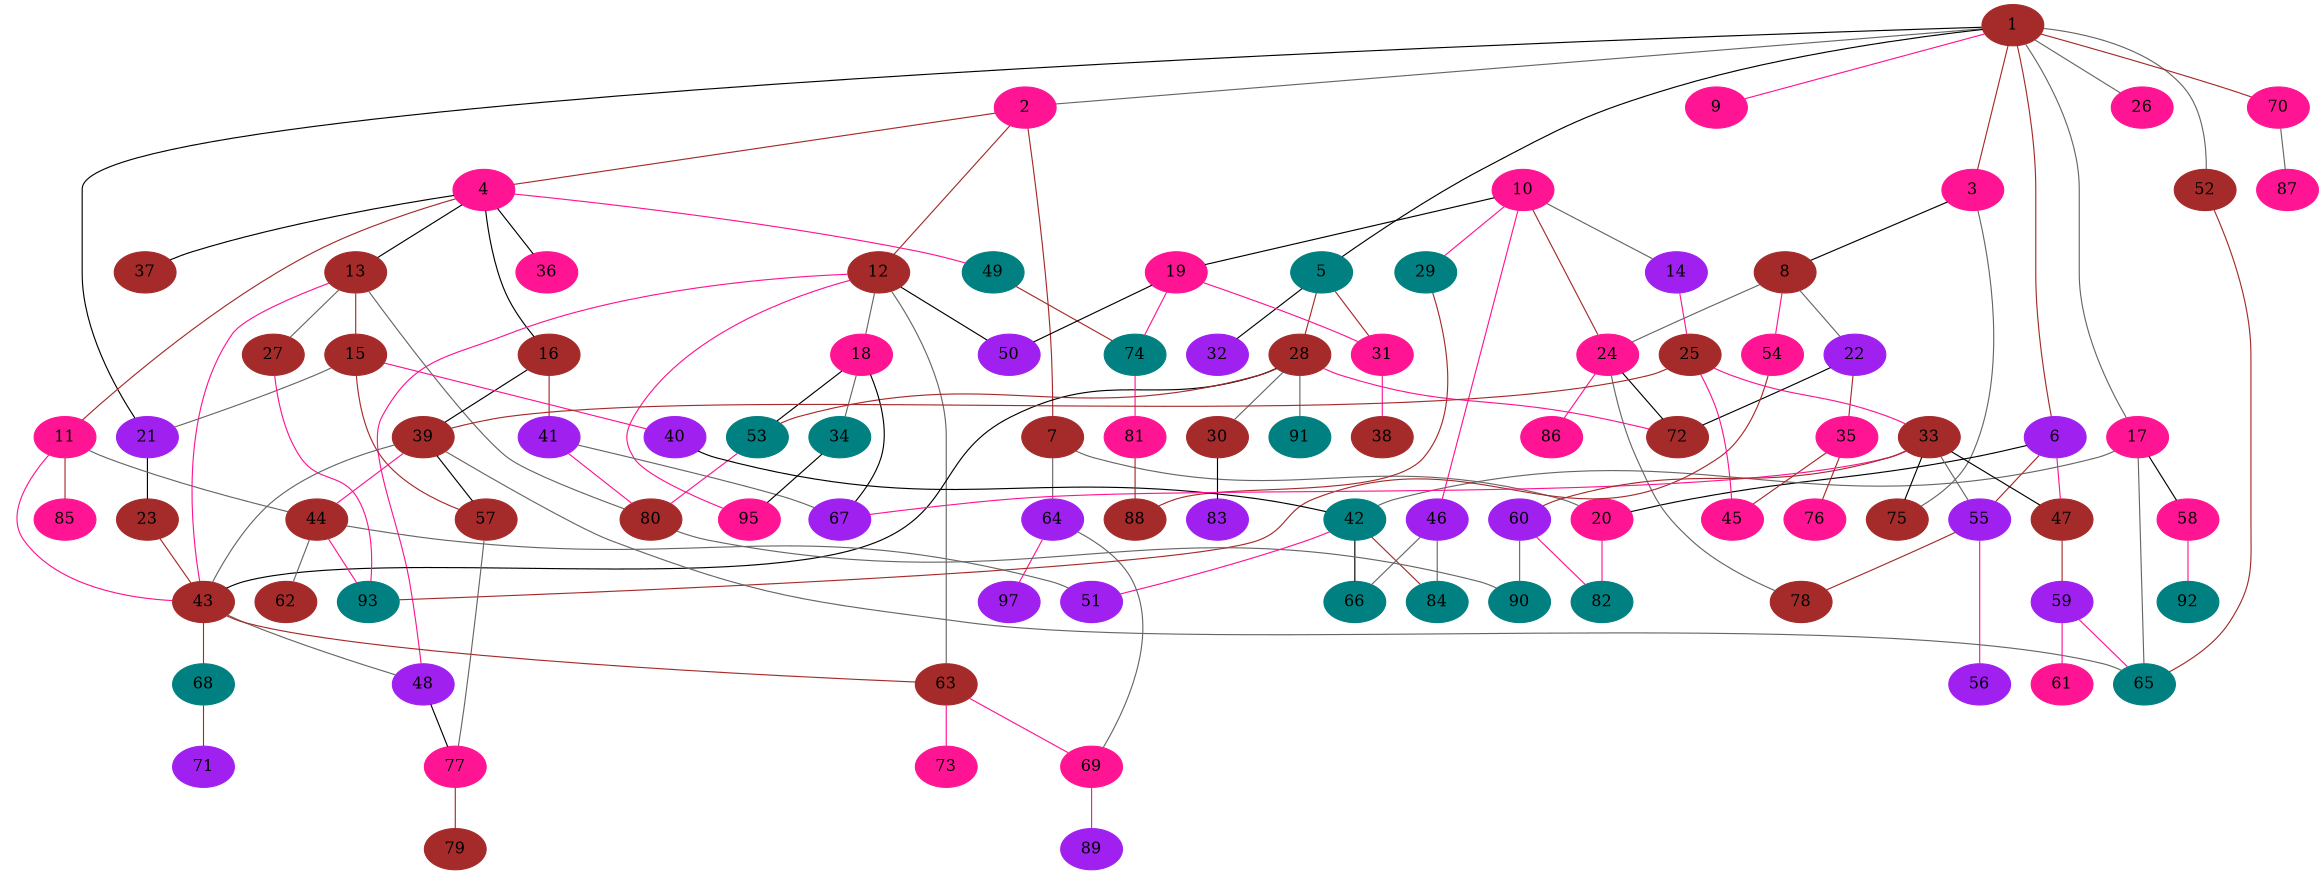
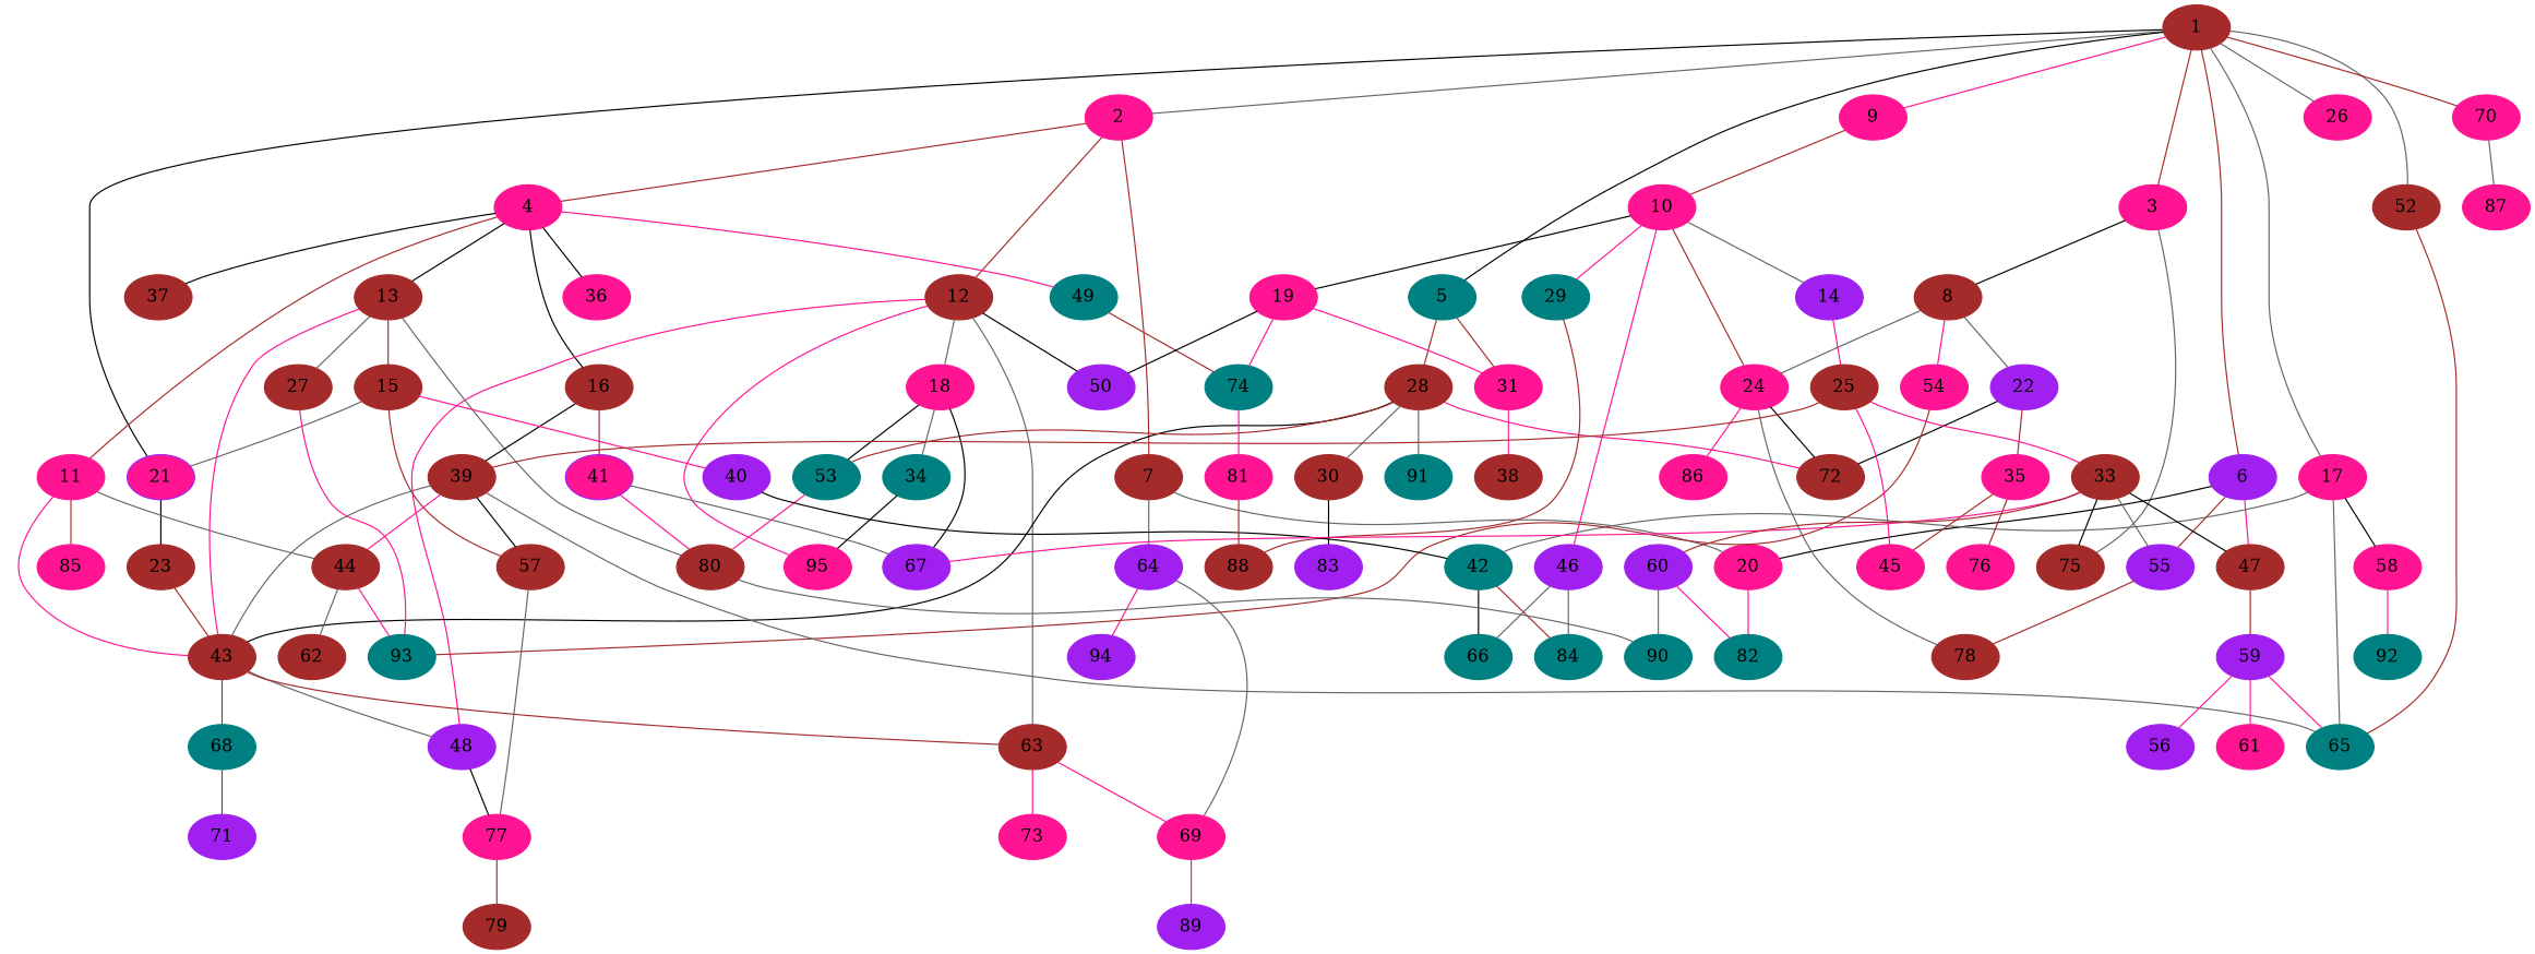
  graph {
    node [color=deeppink style=filled]
    edge [color=deeppink]
    2
    1 [color=brown]
    3
    5 [color=teal]
    6 [color=purple]
    9
    17
-   21 [color=purple]
+   21 [color=purple fillcolor=deeppink]
    26
    52 [color=brown]
    70
    4
    7 [color=brown]
    12 [color=brown]
    8 [color=brown]
    75 [color=brown]
    28 [color=brown]
    31
-   32 [color=purple]
    20
    47 [color=brown]
    55 [color=purple]
    10
    42 [color=teal]
    58
    65 [color=teal]
    23 [color=brown]
    87
    11
    13 [color=brown]
    16 [color=brown]
    36
    37 [color=brown]
    49 [color=teal]
    64 [color=purple]
    18
    48 [color=purple]
    50 [color=purple]
    63 [color=brown]
    95
    22 [color=purple]
    24
    54
    43 [color=brown]
    44 [color=brown]
    85
    15 [color=brown]
    27 [color=brown]
    80 [color=brown]
    39 [color=brown]
-   41 [color=purple]
+   41 [color=purple fillcolor=deeppink]
    74 [color=teal]
    67 [color=purple]
    53 [color=teal]
    72 [color=brown]
    30 [color=brown]
    91 [color=teal]
    38 [color=brown]
    82 [color=teal]
    59 [color=purple]
    78 [color=brown]
    56 [color=purple]
    69
-   94 [color=purple label=97]
+   94 [color=purple]
    35
    86
    93 [color=teal]
    14 [color=purple]
    19
    29 [color=teal]
    46 [color=purple]
    25 [color=brown]
    88 [color=brown]
    66 [color=teal]
    84 [color=teal]
    68 [color=teal]
-   51 [color=purple]
    62 [color=brown]
    34 [color=teal]
    77
    73
    40 [color=purple]
    57 [color=brown]
    90 [color=teal]
    33 [color=brown]
    45
    92 [color=teal]
    81
    76
    60 [color=purple]
    83 [color=purple]
    71 [color=purple]
    61
    79 [color=brown]
    89 [color=purple]
    2 -- 4 [color=brown]
    2 -- 7 [color=brown]
    2 -- 12 [color=brown]
    1 -- 2 [color=gray40]
    1 -- 3 [color=brown]
    1 -- 5 [color=black]
    1 -- 6 [color=brown]
    1 -- 9
    1 -- 17 [color=gray40]
    1 -- 21 [color=black]
    1 -- 26 [color=gray40]
    1 -- 52 [color=gray40]
    1 -- 70 [color=brown]
    3 -- 8 [color=black]
    3 -- 75 [color=gray40]
    5 -- 28 [color=brown]
    5 -- 31 [color=brown]
-   5 -- 32 [color=black]
    6 -- 20 [color=black]
    6 -- 47
    6 -- 55 [color=brown]
+   9 -- 10 [color=brown]
    17 -- 42 [color=gray40]
    17 -- 58 [color=black]
    17 -- 65 [color=gray40]
    21 -- 23 [color=black]
    52 -- 65 [color=brown]
    70 -- 87 [color=gray40]
    4 -- 11 [color=brown]
    4 -- 13 [color=black]
    4 -- 16 [color=black]
    4 -- 36 [color=black]
    4 -- 37 [color=black]
    4 -- 49
    7 -- 20 [color=gray40]
    7 -- 64 [color=gray40]
    12 -- 18 [color=gray40]
    12 -- 48
    12 -- 50 [color=black]
    12 -- 63 [color=gray40]
    12 -- 95
    8 -- 22 [color=gray40]
    8 -- 24 [color=gray40]
    8 -- 54
    28 -- 43 [color=black]
    28 -- 53 [color=brown]
    28 -- 72
    28 -- 30 [color=gray40]
    28 -- 91 [color=gray40]
    31 -- 38
    20 -- 82
    47 -- 59 [color=brown]
    55 -- 78 [color=brown]
-   55 -- 56
+   59 -- 56
    10 -- 24 [color=brown]
    10 -- 14 [color=gray40]
    10 -- 19 [color=black]
    10 -- 29
    10 -- 46
    42 -- 66 [color=black]
    42 -- 84 [color=brown]
-   42 -- 51
    58 -- 92
    23 -- 43 [color=brown]
    11 -- 43
    11 -- 44 [color=gray40]
    11 -- 85 [color=brown]
    13 -- 43
    13 -- 15 [color=brown]
    13 -- 27 [color=gray40]
    13 -- 80 [color=gray40]
    16 -- 39 [color=black]
    16 -- 41 [color=brown]
    49 -- 74 [color=brown]
    64 -- 69 [color=gray40]
    64 -- 94
    18 -- 67 [color=black]
    18 -- 53 [color=black]
    18 -- 34 [color=gray40]
    48 -- 77 [color=black]
    63 -- 69
    63 -- 73
    22 -- 72 [color=black]
    22 -- 35 [color=brown]
    24 -- 72 [color=black]
    24 -- 78 [color=gray40]
    24 -- 86
    54 -- 93 [color=brown]
    43 -- 48 [color=gray40]
    43 -- 63 [color=brown]
    43 -- 68 [color=brown]
    44 -- 93
-   44 -- 51 [color=gray40]
    44 -- 62 [color=gray40]
    15 -- 21 [color=gray40]
    15 -- 40
    15 -- 57 [color=brown]
    27 -- 93
    80 -- 90 [color=gray40]
    39 -- 65 [color=gray40]
    39 -- 43 [color=gray40]
    39 -- 44
    39 -- 57 [color=black]
    41 -- 80
    41 -- 67 [color=gray40]
    74 -- 81
    53 -- 80
    30 -- 83 [color=black]
    59 -- 65
    59 -- 61
    69 -- 89
    35 -- 45 [color=brown]
    35 -- 76 [color=brown]
    14 -- 25
    19 -- 31
    19 -- 50 [color=black]
    19 -- 74
    29 -- 88 [color=brown]
    46 -- 66 [color=gray40]
    46 -- 84 [color=gray40]
    25 -- 39 [color=brown]
    25 -- 33
    25 -- 45
    68 -- 71 [color=brown]
    34 -- 95 [color=black]
    77 -- 79 [color=brown]
    40 -- 42 [color=black]
    57 -- 77 [color=gray40]
    33 -- 75 [color=black]
    33 -- 47 [color=black]
    33 -- 55 [color=gray40]
    33 -- 67
    33 -- 60 [color=brown]
    81 -- 88 [color=brown]
    60 -- 82
    60 -- 90 [color=gray40]
  }
